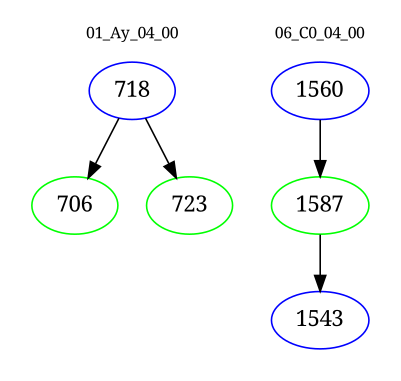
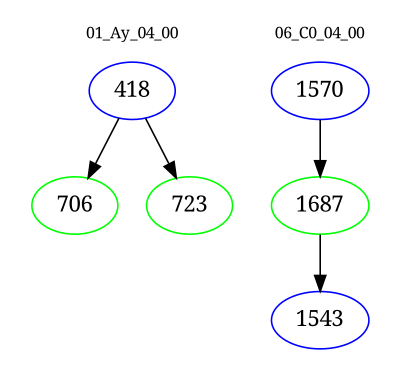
  digraph {
    fontname="Noto Serif"
    node [color=blue fontname="Noto Serif"]
    edge [color=black fontname="Noto Serif"]
-   n1 [label=718]
+   n1 [label=418]
    n2 [color=green label=706]
    n3 [color=green label=723]
-   n4 [label=1560]
+   n4 [label=1570]
    n5 [label=1543]
-   n6 [color=green label=1587]
+   n6 [color=green label=1687]
    subgraph cluster_1 {
      color=white
      fontsize=10
      label="01_Ay_04_00"
      n1
      n2
      n3
    }
    subgraph cluster_2 {
      color=white
      fontsize=10
      label="06_C0_04_00"
      n4
      n5
      n6
    }
    n1 -> n2
    n1 -> n3
    n4 -> n6
    n6 -> n5
  }
